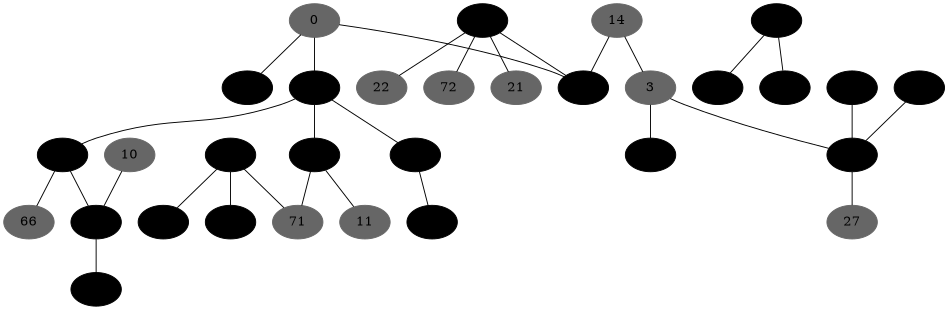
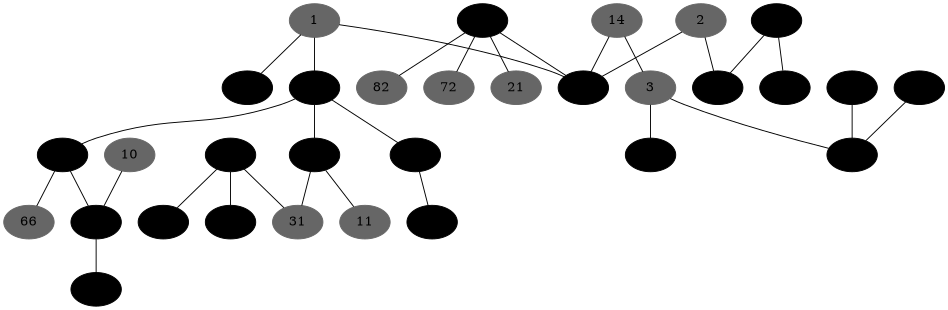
  graph {
    node [color=black style=filled]
    edge [weight=1.0]
-   1 [color=gray40 label=0]
+   1 [color=gray40]
    4
    8
    16
    3 [color=gray40]
    18
    30
    5
    6
    24
+   2 [color=gray40]
    29
-   27 [color=gray40]
    11 [color=gray40]
-   31 [color=gray40 label=71]
+   31 [color=gray40]
    15
    n17 [color=gray40 label=66]
    32
    19
    7
    n21 [color=gray40 label=72]
    21 [color=gray40]
-   22 [color=gray40]
+   22 [color=gray40 label=82]
    9
    25
    28
    10 [color=gray40]
    13
    14 [color=gray40]
    17
    20
    23
    1 -- 4
    1 -- 8
    1 -- 16
    4 -- 5
    4 -- 6
    4 -- 24
    3 -- 18
    3 -- 30
-   18 -- 27
    5 -- 11
    5 -- 31
    6 -- 15
    6 -- n17
    24 -- 32
+   2 -- 16
+   2 -- 29
    15 -- 19
    7 -- 16
    7 -- n21
    7 -- 21
    7 -- 22
    9 -- 31
    9 -- 25
    9 -- 28
    10 -- 15
    13 -- 18
    14 -- 16
    14 -- 3
    17 -- 18
    20 -- 29
    20 -- 23
  }
